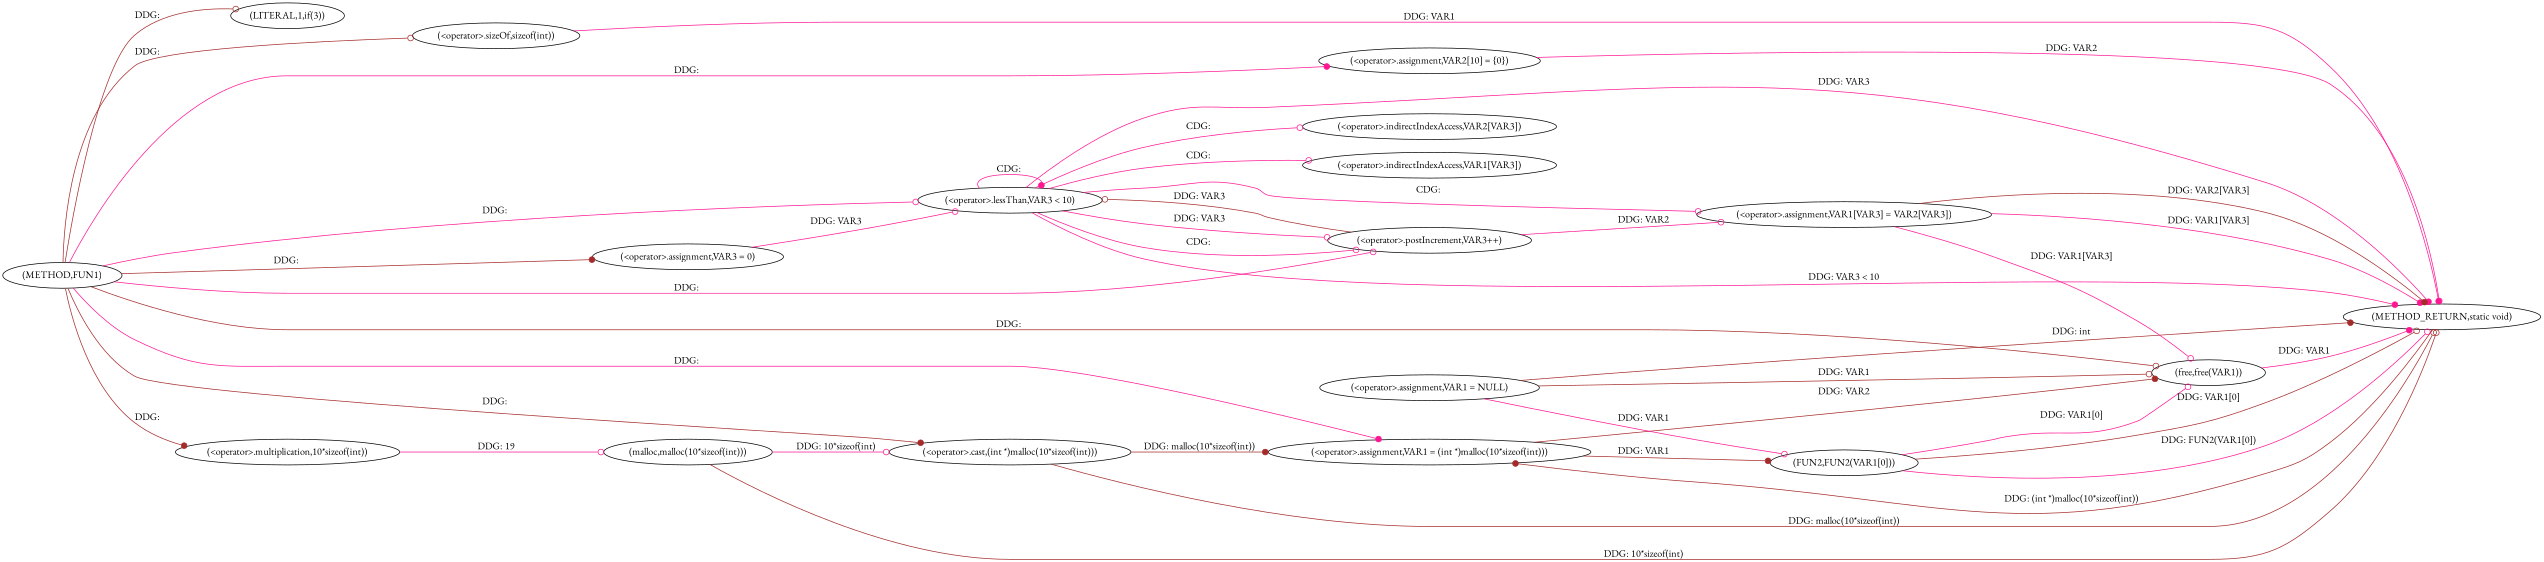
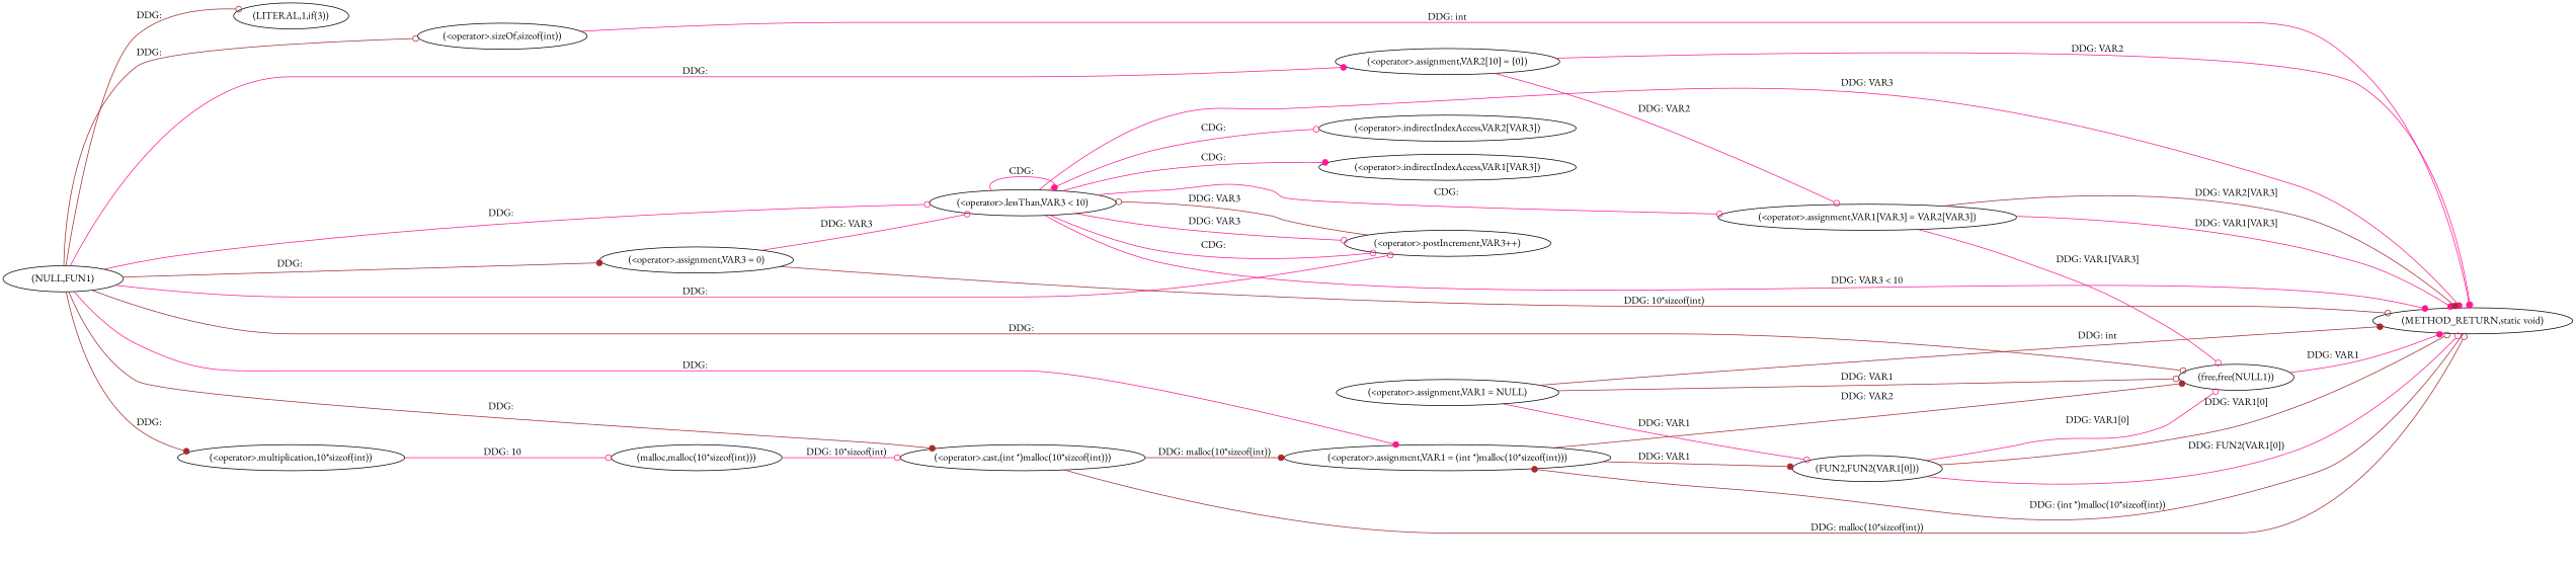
  digraph {
    fontname="EB Garamond"
    rankdir=LR
    node [fontname="EB Garamond"]
    edge [arrowhead=odot color=deeppink fontname="EB Garamond"]
-   n1 [label="(METHOD,FUN1)"]
+   n1 [label="(NULL,FUN1)"]
    n2 [label="(LITERAL,1,if(3))"]
    n3 [label="(<operator>.assignment,VAR1 = (int *)malloc(10*sizeof(int)))"]
    n4 [label="(<operator>.multiplication,10*sizeof(int))"]
    n5 [label="(<operator>.sizeOf,sizeof(int))"]
    n6 [label="(<operator>.assignment,VAR2[10] = {0})"]
    n7 [label="(<operator>.assignment,VAR3 = 0)"]
    n8 [label="(<operator>.lessThan,VAR3 < 10)"]
    n9 [label="(<operator>.postIncrement,VAR3++)"]
-   n10 [label="(free,free(VAR1))"]
+   n10 [label="(free,free(NULL1))"]
    n11 [label="(<operator>.cast,(int *)malloc(10*sizeof(int)))"]
    n12 [label="(<operator>.assignment,VAR1 = NULL)"]
    n13 [label="(METHOD_RETURN,static void)"]
    n14 [label="(FUN2,FUN2(VAR1[0]))"]
    n15 [label="(malloc,malloc(10*sizeof(int)))"]
    n16 [label="(<operator>.assignment,VAR1[VAR3] = VAR2[VAR3])"]
    n17 [label="(<operator>.indirectIndexAccess,VAR1[VAR3])"]
    n18 [label="(<operator>.indirectIndexAccess,VAR2[VAR3])"]
    n1 -> n2 [color=brown label="DDG: "]
    n1 -> n3 [arrowhead=dot label="DDG: "]
    n1 -> n4 [arrowhead=dot color=brown label="DDG: "]
    n1 -> n5 [color=brown label="DDG: "]
    n1 -> n6 [arrowhead=dot label="DDG: "]
    n1 -> n7 [arrowhead=dot color=brown label="DDG: "]
    n1 -> n8 [label="DDG: "]
    n1 -> n9 [label="DDG: "]
    n1 -> n10 [color=brown label="DDG: "]
    n1 -> n11 [arrowhead=dot color=brown label="DDG: "]
    n3 -> n10 [arrowhead=dot color=brown label="DDG: VAR2"]
    n3 -> n14 [arrowhead=dot color=brown label="DDG: VAR1"]
-   n4 -> n15 [label="DDG: 19"]
-   n5 -> n13 [arrowhead=dot label="DDG: VAR1"]
+   n4 -> n15 [label="DDG: 10"]
+   n5 -> n13 [arrowhead=dot label="DDG: int"]
    n6 -> n13 [label="DDG: VAR2"]
-   n9 -> n16 [label="DDG: VAR2"]
+   n6 -> n16 [label="DDG: VAR2"]
    n7 -> n8 [label="DDG: VAR3"]
    n8 -> n8 [arrowhead=dot label="CDG: "]
    n8 -> n9 [label="DDG: VAR3"]
    n8 -> n9 [label="CDG: "]
    n8 -> n13 [arrowhead=dot label="DDG: VAR3 < 10"]
    n8 -> n13 [arrowhead=dot label="DDG: VAR3"]
    n8 -> n16 [label="CDG: "]
-   n8 -> n17 [label="CDG: "]
+   n8 -> n17 [arrowhead=dot label="CDG: "]
    n8 -> n18 [label="CDG: "]
    n9 -> n8 [color=brown label="DDG: VAR3"]
    n10 -> n13 [arrowhead=dot label="DDG: VAR1"]
    n11 -> n3 [arrowhead=dot color=brown label="DDG: malloc(10*sizeof(int))"]
    n11 -> n13 [color=brown label="DDG: malloc(10*sizeof(int))"]
    n12 -> n10 [color=brown label="DDG: VAR1"]
    n12 -> n13 [arrowhead=dot color=brown label="DDG: int"]
    n12 -> n14 [label="DDG: VAR1"]
    n13 -> n3 [arrowhead=dot color=brown label="DDG: (int *)malloc(10*sizeof(int))"]
    n14 -> n10 [label="DDG: VAR1[0]"]
    n14 -> n13 [color=brown label="DDG: VAR1[0]"]
    n14 -> n13 [label="DDG: FUN2(VAR1[0])"]
    n15 -> n11 [label="DDG: 10*sizeof(int)"]
-   n15 -> n13 [color=brown label="DDG: 10*sizeof(int)"]
+   n7 -> n13 [color=brown label="DDG: 10*sizeof(int)"]
    n16 -> n10 [label="DDG: VAR1[VAR3]"]
    n16 -> n13 [arrowhead=dot label="DDG: VAR1[VAR3]"]
    n16 -> n13 [arrowhead=dot color=brown label="DDG: VAR2[VAR3]"]
  }
